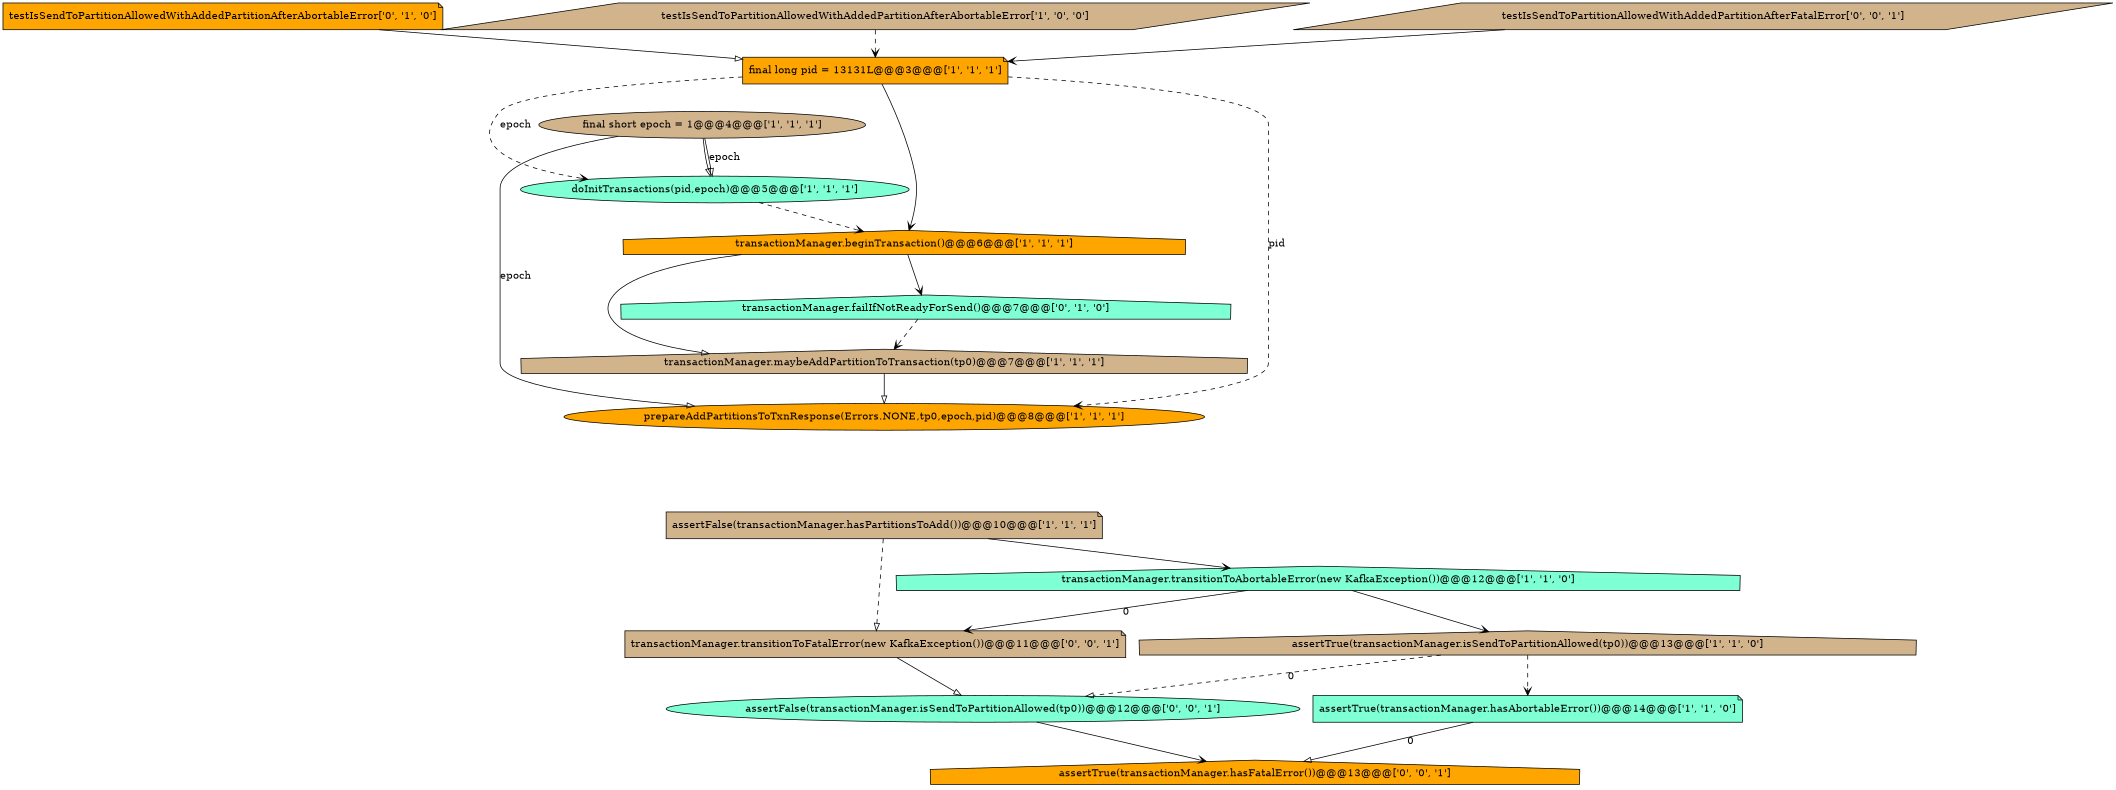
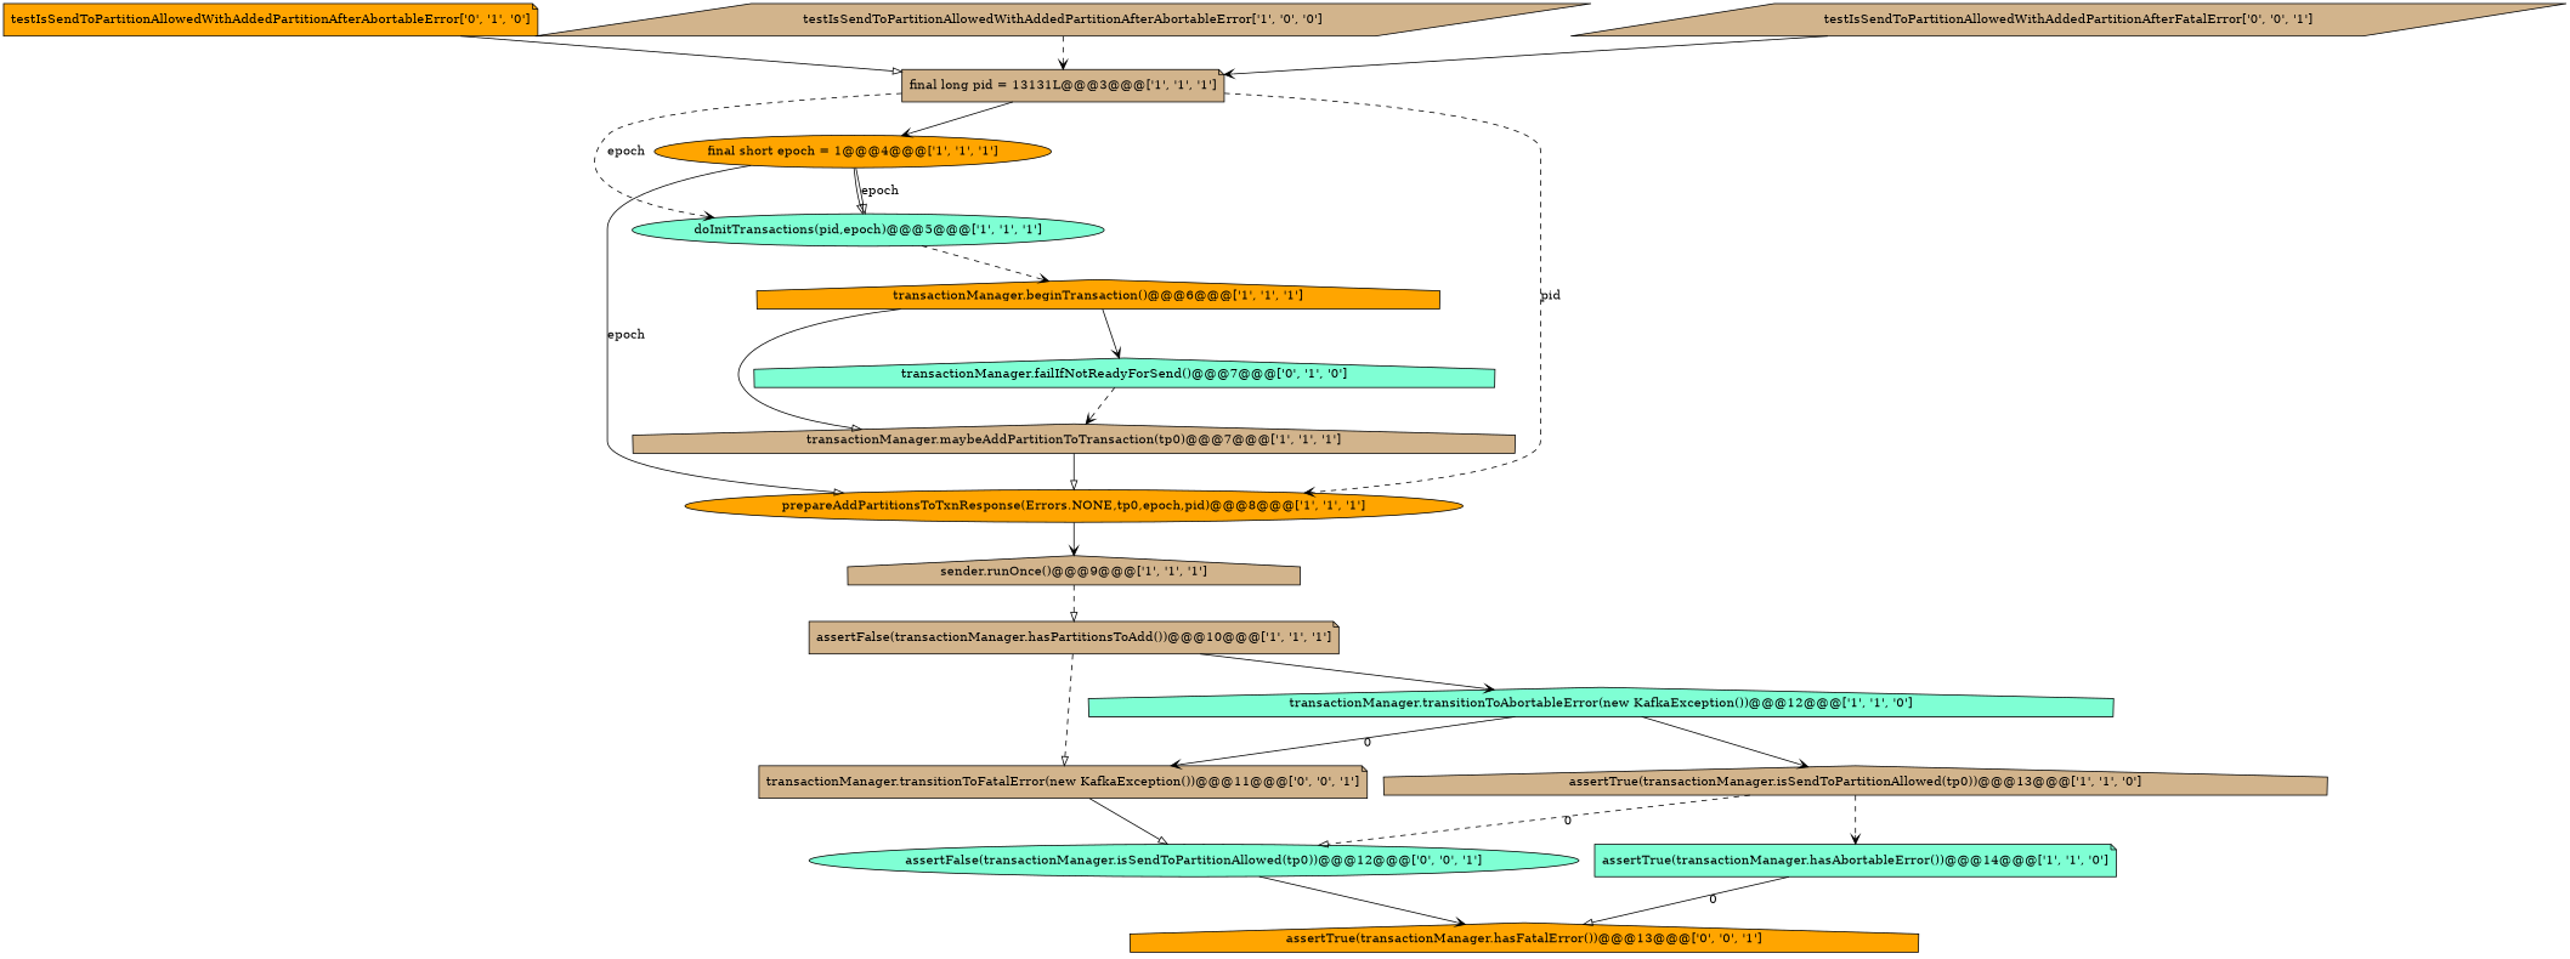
  digraph {
    node [fillcolor=tan shape=house style=filled]
    edge [arrowhead=vee style=solid]
    n1 [label="assertTrue(transactionManager.isSendToPartitionAllowed(tp0))@@@13@@@['1', '1', '0']"]
    n2 [fillcolor=aquamarine label="assertTrue(transactionManager.hasAbortableError())@@@14@@@['1', '1', '0']" shape=note]
    n3 [fillcolor=aquamarine label="assertFalse(transactionManager.isSendToPartitionAllowed(tp0))@@@12@@@['0', '0', '1']" shape=ellipse]
    n4 [fillcolor=orange label="assertTrue(transactionManager.hasFatalError())@@@13@@@['0', '0', '1']"]
-   n5 [label="final short epoch = 1@@@4@@@['1', '1', '1']" shape=ellipse]
+   n5 [fillcolor=orange label="final short epoch = 1@@@4@@@['1', '1', '1']" shape=ellipse]
    n6 [fillcolor=aquamarine label="doInitTransactions(pid,epoch)@@@5@@@['1', '1', '1']" shape=ellipse]
    n7 [fillcolor=orange label="prepareAddPartitionsToTxnResponse(Errors.NONE,tp0,epoch,pid)@@@8@@@['1', '1', '1']" shape=ellipse]
    n8 [fillcolor=orange label="transactionManager.beginTransaction()@@@6@@@['1', '1', '1']"]
+   n9 [label="sender.runOnce()@@@9@@@['1', '1', '1']"]
    n10 [label="transactionManager.transitionToFatalError(new KafkaException())@@@11@@@['0', '0', '1']" shape=note]
    n11 [fillcolor=orange label="testIsSendToPartitionAllowedWithAddedPartitionAfterAbortableError['0', '1', '0']" shape=note]
-   n12 [fillcolor=orange label="final long pid = 13131L@@@3@@@['1', '1', '1']" shape=note]
+   n12 [label="final long pid = 13131L@@@3@@@['1', '1', '1']" shape=note]
    n13 [fillcolor=aquamarine label="transactionManager.failIfNotReadyForSend()@@@7@@@['0', '1', '0']"]
    n14 [label="transactionManager.maybeAddPartitionToTransaction(tp0)@@@7@@@['1', '1', '1']"]
    n15 [label="testIsSendToPartitionAllowedWithAddedPartitionAfterAbortableError['1', '0', '0']" shape=parallelogram]
    n16 [fillcolor=aquamarine label="transactionManager.transitionToAbortableError(new KafkaException())@@@12@@@['1', '1', '0']"]
    n17 [label="testIsSendToPartitionAllowedWithAddedPartitionAfterFatalError['0', '0', '1']" shape=parallelogram]
    n18 [label="assertFalse(transactionManager.hasPartitionsToAdd())@@@10@@@['1', '1', '1']" shape=note]
    n1 -> n2 [style=dashed]
    n1 -> n3 [arrowhead=onormal label=0 style=dashed]
    n2 -> n4 [arrowhead=onormal label=0]
    n3 -> n4
    n5 -> n6 [arrowhead=onormal label=epoch]
    n5 -> n6 [arrowhead=onormal]
    n5 -> n7 [arrowhead=onormal label=epoch]
    n6 -> n8 [style=dashed]
+   n7 -> n9
    n8 -> n13
    n8 -> n14 [arrowhead=onormal]
+   n9 -> n18 [arrowhead=onormal style=dashed]
    n10 -> n3 [arrowhead=onormal]
    n11 -> n12 [arrowhead=onormal]
-   n12 -> n8
+   n12 -> n5
    n12 -> n6 [label=epoch style=dashed]
    n12 -> n7 [label=pid style=dashed]
    n13 -> n14 [style=dashed]
    n14 -> n7 [arrowhead=onormal]
    n15 -> n12 [style=dashed]
    n16 -> n1
    n16 -> n10 [label=0]
    n17 -> n12
    n18 -> n10 [arrowhead=onormal style=dashed]
    n18 -> n16
  }
